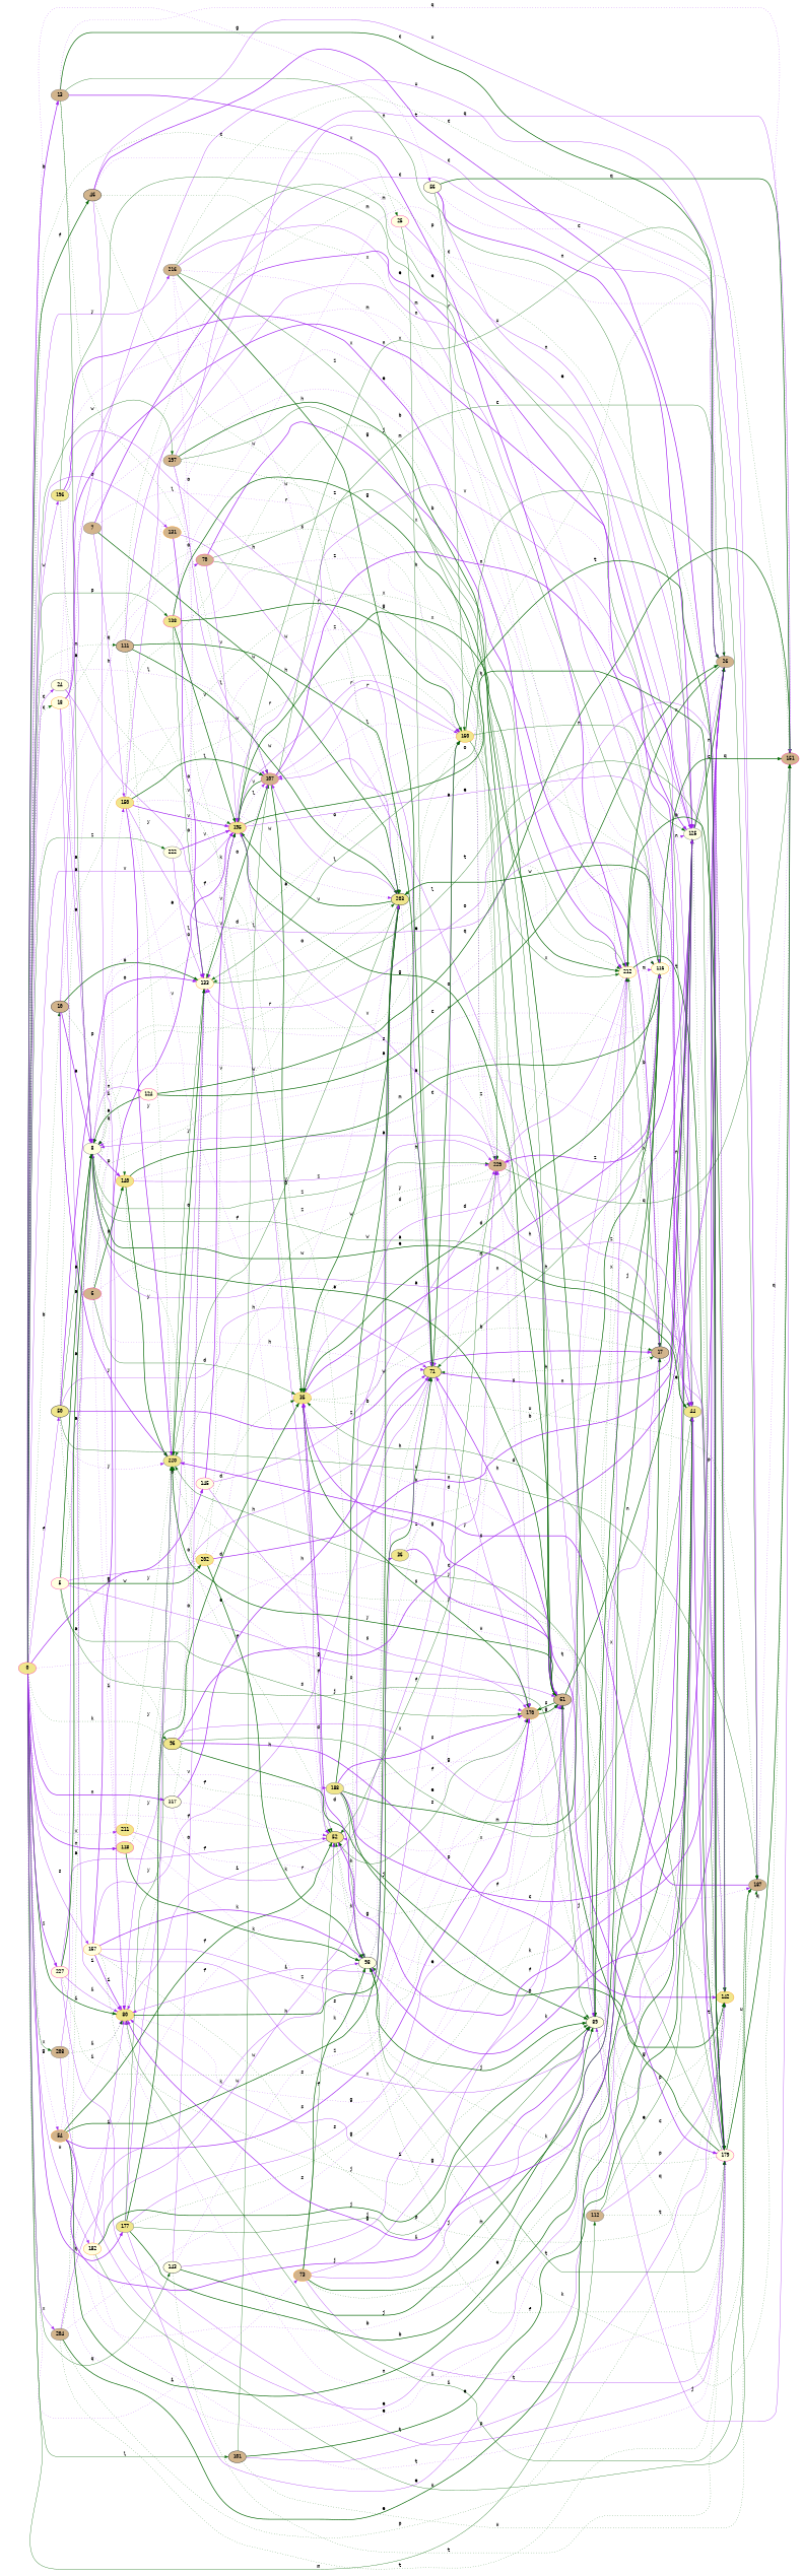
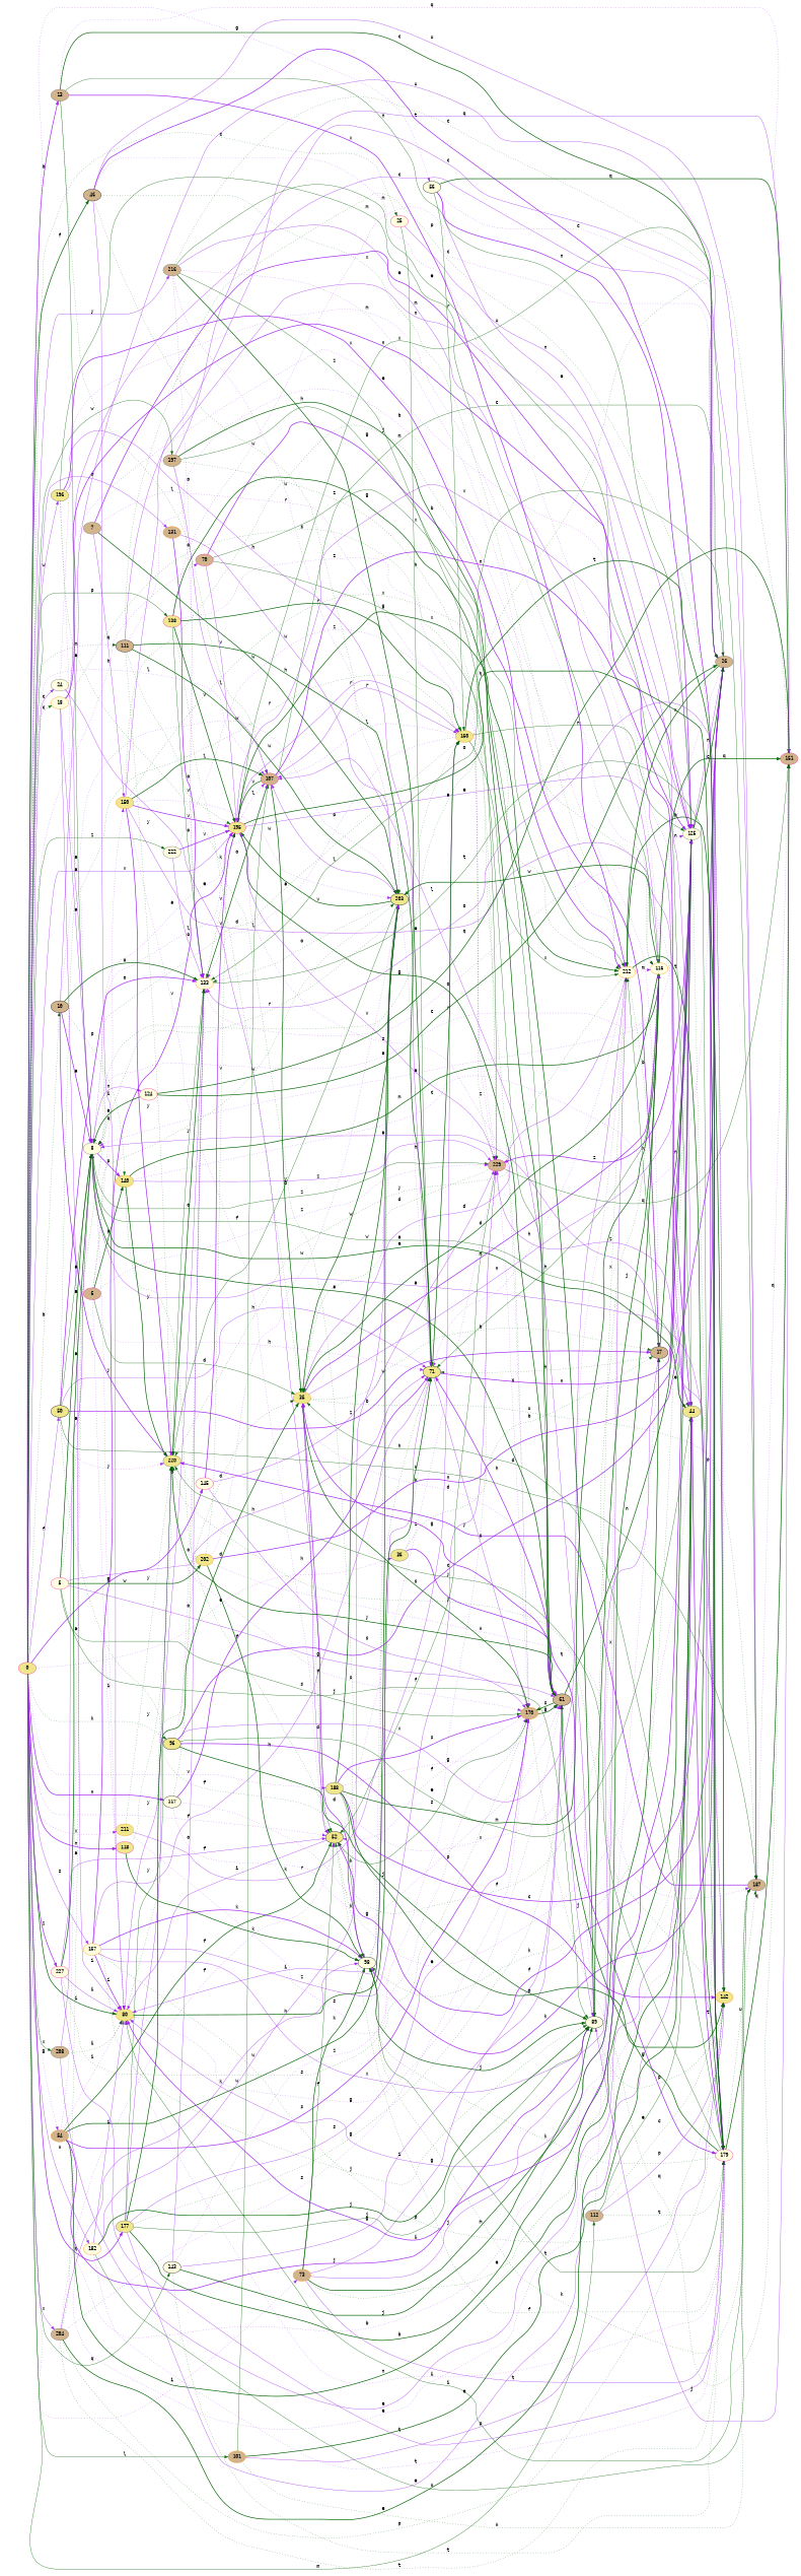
  strict digraph {
    fontname="DejaVu Sans Mono"
    rankdir=LR
    node [color=gray40 fillcolor=tan fontname="DejaVu Sans Mono" style=filled]
    edge [color=purple fontname="DejaVu Sans Mono" style=dotted]
    0 [color=deeppink fillcolor=khaki]
    10 [color=black]
    13
    18 [color=darkorange fillcolor=lightyellow]
    24 [fillcolor=lightyellow]
    25 [color=deeppink fillcolor=lightyellow]
    36 [fillcolor=khaki]
    46 [color=black]
    50 [color=black fillcolor=khaki]
    52 [color=black fillcolor=khaki]
    54 [color=darkorange]
    56 [color=black fillcolor=lightyellow]
    70 [color=deeppink]
    73 [color=darkorange]
    80 [color=darkorange fillcolor=khaki]
    96 [color=black fillcolor=khaki]
-   101 [color=black]
+   101 [color=darkorange]
    107 [color=deeppink]
    111 [color=black]
    112
    117 [color=black fillcolor=lightyellow]
    118 [color=deeppink fillcolor=khaki]
    131 [color=darkorange]
    138 [color=deeppink fillcolor=khaki]
    143 [color=black fillcolor=lightyellow]
    145 [color=deeppink fillcolor=lightyellow]
    167 [color=darkorange fillcolor=lightyellow]
    177 [fillcolor=khaki]
    182 [color=darkorange fillcolor=lightyellow]
    188 [fillcolor=khaki]
    195 [color=deeppink fillcolor=khaki]
    196 [fillcolor=khaki]
    197
    204
    208
    211 [color=darkorange fillcolor=khaki]
    216
    222 [fillcolor=lightyellow]
    227 [color=deeppink fillcolor=lightyellow]
    8 [fillcolor=lightyellow]
    140 [color=darkorange fillcolor=khaki]
    203 [color=black fillcolor=khaki]
    133 [color=darkorange fillcolor=lightyellow]
    187
    220 [fillcolor=khaki]
    26
    125 [fillcolor=lightyellow]
    151 [color=deeppink]
    212 [color=darkorange fillcolor=lightyellow]
    170 [color=darkorange]
    44 [fillcolor=khaki]
    116 [color=darkorange fillcolor=lightyellow]
    71 [color=black fillcolor=khaki]
    17 [color=black]
    179 [color=deeppink fillcolor=lightyellow]
    160 [color=darkorange fillcolor=khaki]
    35 [color=darkorange fillcolor=khaki]
    229 [color=deeppink]
    98 [color=black fillcolor=lightyellow]
    89 [color=black fillcolor=lightyellow]
    61 [color=black]
    142 [color=darkorange fillcolor=khaki]
    5 [color=deeppink fillcolor=lightyellow]
    202 [color=darkorange fillcolor=khaki]
    124 [color=deeppink fillcolor=lightyellow]
    6 [color=deeppink]
    150 [color=darkorange fillcolor=khaki]
    7
    0 -> 10 [color=darkgreen label=b]
    0 -> 13 [label=b style=bold]
    0 -> 18 [color=darkgreen label=c]
    0 -> 24 [label=c style=solid]
    0 -> 25 [color=darkgreen label=c]
    0 -> 36 [label=e]
    0 -> 46 [color=darkgreen label=f style=bold]
    0 -> 50 [label=f style=solid]
    0 -> 52 [label=f]
    0 -> 54 [label=g]
    0 -> 56 [label=g]
    0 -> 70 [label=h]
    0 -> 73 [label=i]
    0 -> 80 [color=darkgreen label=i style=bold]
    0 -> 96 [color=darkgreen label=k]
    0 -> 101 [color=darkgreen label=l style=solid]
    0 -> 107 [label=l]
    0 -> 111 [color=darkgreen label=m]
    0 -> 112 [color=darkgreen label=m style=solid]
    0 -> 117 [label=n style=bold]
    0 -> 118 [label=n style=bold]
    0 -> 131 [label=o style=solid]
    0 -> 138 [color=darkgreen label=p style=solid]
    0 -> 143 [color=darkgreen label=q style=solid]
    0 -> 145 [label=q style=bold]
    0 -> 167 [label=s style=solid]
    0 -> 177 [label=t style=bold]
    0 -> 182 [label=u style=solid]
    0 -> 188 [label=v]
    0 -> 195 [label=v style=solid]
    0 -> 196 [label=w style=solid]
    0 -> 197 [color=darkgreen label=w style=solid]
    0 -> 204 [label=x style=solid]
    0 -> 208 [color=darkgreen label=x style=solid]
    0 -> 211 [label=x]
    0 -> 216 [label=y style=solid]
    0 -> 222 [color=darkgreen label=z style=solid]
    0 -> 227 [label=z style=bold]
    10 -> 8 [label=a style=bold]
    10 -> 140 [color=darkgreen label=p]
    10 -> 203 [label=w]
    10 -> 133 [color=darkgreen label=o style=bold]
    10 -> 187 [label=u style=solid]
    10 -> 220 [label=y style=bold]
    13 -> 107 [color=darkgreen label=l]
    13 -> 8 [color=darkgreen label=a style=solid]
    13 -> 26 [color=darkgreen label=c style=bold]
    13 -> 125 [color=darkgreen label=n style=solid]
    13 -> 151 [label=q]
    13 -> 212 [label=x style=bold]
    18 -> 80 [label=i style=solid]
    18 -> 8 [label=a style=solid]
    18 -> 26 [label=c style=solid]
    18 -> 125 [label=n style=bold]
    18 -> 170 [color=darkgreen label=s]
    18 -> 44 [label=e]
-   24 -> 52 [label=f style=solid]
+   24 -> 52 [label=e style=solid]
    24 -> 8 [label=a style=solid]
    24 -> 116 [label=m]
    25 -> 125 [label=n style=solid]
    25 -> 71 [color=darkgreen label=h style=solid]
    36 -> 71 [label=h]
    36 -> 17 [color=darkgreen label=b]
    36 -> 179 [label=t style=bold]
    46 -> 80 [label=i style=solid]
    46 -> 203 [color=darkgreen label=w]
    46 -> 187 [label=u style=solid]
    46 -> 212 [color=darkgreen label=x]
    46 -> 116 [label=m]
    46 -> 179 [label=t style=bold]
    50 -> 52 [color=darkgreen label=f]
    50 -> 8 [color=darkgreen label=a style=solid]
    50 -> 133 [label=o style=bold]
    50 -> 187 [color=darkgreen label=u style=solid]
    50 -> 220 [label=y]
    50 -> 71 [label=h style=solid]
    50 -> 17 [label=b style=bold]
    50 -> 160 [color=darkgreen label=r]
    52 -> 80 [label=i style=solid]
    52 -> 170 [color=darkgreen label=s style=solid]
    52 -> 35 [label=d style=solid]
    52 -> 229 [label=z]
    52 -> 98 [color=darkgreen label=k]
    54 -> 52 [color=darkgreen label=f style=bold]
    54 -> 80 [label=i]
    54 -> 8 [label=a]
    54 -> 203 [color=darkgreen label=w style=bold]
    54 -> 125 [color=darkgreen label=n style=bold]
    54 -> 170 [label=s style=bold]
    54 -> 44 [label=e]
    54 -> 17 [label=b]
    54 -> 89 [label=j style=bold]
    56 -> 26 [label=c]
    56 -> 125 [label=n style=bold]
    56 -> 151 [color=darkgreen label=q style=bold]
    56 -> 44 [label=e style=solid]
    56 -> 160 [color=darkgreen label=r style=solid]
    70 -> 195 [label=v style=solid]
    70 -> 212 [color=darkgreen label=x style=solid]
    70 -> 17 [label=b style=bold]
    70 -> 61 [color=darkgreen label=g style=solid]
    73 -> 52 [color=darkgreen label=f style=solid]
    73 -> 44 [color=darkgreen label=e]
    73 -> 116 [color=darkgreen label=m style=bold]
    73 -> 179 [label=t style=solid]
    73 -> 98 [color=darkgreen label=k style=bold]
    73 -> 89 [label=j style=solid]
    73 -> 61 [label=g style=solid]
    80 -> 220 [label=y style=solid]
    80 -> 71 [color=darkgreen label=h style=bold]
    80 -> 35 [color=darkgreen label=d]
    80 -> 61 [label=g]
    96 -> 133 [label=o]
    96 -> 26 [label=c style=bold]
    96 -> 212 [label=x style=solid]
    96 -> 44 [color=darkgreen label=e style=solid]
    96 -> 89 [color=darkgreen label=j style=bold]
    96 -> 142 [label=p style=bold]
    101 -> 107 [color=darkgreen label=l style=solid]
    101 -> 187 [color=darkgreen label=u]
    101 -> 44 [color=darkgreen label=e style=bold]
    101 -> 142 [label=p style=solid]
    107 -> 195 [color=darkgreen label=v style=bold]
    107 -> 133 [color=darkgreen label=o style=bold]
    107 -> 26 [color=darkgreen label=c style=solid]
    107 -> 125 [label=n style=bold]
    107 -> 160 [label=r style=solid]
    107 -> 35 [color=darkgreen label=d style=bold]
    111 -> 195 [color=darkgreen label=v]
    111 -> 203 [color=darkgreen label=w style=bold]
    111 -> 220 [color=darkgreen label=y]
    111 -> 125 [label=n style=solid]
    111 -> 71 [color=darkgreen label=h style=bold]
    111 -> 17 [label=b]
    111 -> 142 [color=darkgreen label=p]
    112 -> 26 [color=darkgreen label=c]
    112 -> 212 [label=x]
    112 -> 44 [color=darkgreen label=e style=solid]
    112 -> 179 [color=darkgreen label=t]
    112 -> 142 [label=p style=solid]
    117 -> 133 [color=darkgreen label=o]
    117 -> 44 [label=e]
    117 -> 71 [label=h style=bold]
    117 -> 61 [label=g]
    118 -> 220 [color=darkgreen label=y]
    118 -> 98 [color=darkgreen label=k style=bold]
    131 -> 203 [label=w style=solid]
    131 -> 133 [label=o style=bold]
    138 -> 195 [color=darkgreen label=v style=bold]
    138 -> 133 [color=darkgreen label=o style=solid]
    138 -> 26 [label=c]
    138 -> 160 [color=darkgreen label=r style=bold]
    138 -> 35 [color=darkgreen label=d]
    138 -> 229 [label=z]
    138 -> 61 [color=darkgreen label=g style=bold]
    143 -> 133 [label=o style=solid]
    143 -> 179 [color=darkgreen label=t]
    143 -> 229 [label=z]
    143 -> 89 [color=darkgreen label=j style=bold]
    143 -> 61 [label=g style=solid]
    145 -> 195 [label=v style=bold]
    145 -> 170 [label=s style=solid]
    145 -> 229 [label=z style=solid]
    167 -> 80 [label=i style=bold]
    167 -> 195 [label=v style=bold]
    167 -> 212 [label=x style=solid]
    167 -> 71 [label=h style=solid]
    167 -> 229 [label=z style=solid]
    167 -> 98 [label=k style=bold]
    167 -> 89 [color=darkgreen label=j]
    167 -> 142 [color=darkgreen label=p]
    177 -> 133 [label=o style=solid]
    177 -> 220 [color=darkgreen label=y style=solid]
    177 -> 170 [label=s style=solid]
    177 -> 44 [label=e style=solid]
    177 -> 17 [color=darkgreen label=b style=bold]
    177 -> 35 [color=darkgreen label=d style=bold]
    177 -> 89 [color=darkgreen label=j style=solid]
    177 -> 61 [color=darkgreen label=g]
    182 -> 80 [label=i style=solid]
    182 -> 203 [label=w style=solid]
    182 -> 187 [color=darkgreen label=u style=solid]
    182 -> 179 [label=t]
    182 -> 89 [color=darkgreen label=j style=bold]
    188 -> 203 [color=darkgreen label=w style=bold]
    188 -> 26 [label=c style=bold]
    188 -> 212 [label=x]
    188 -> 170 [label=s style=bold]
    188 -> 116 [color=darkgreen label=m style=bold]
    188 -> 98 [color=darkgreen label=k style=solid]
    188 -> 61 [label=g]
    188 -> 142 [color=darkgreen label=p style=bold]
    195 -> 107 [label=l]
    195 -> 8 [label=a]
    195 -> 187 [color=darkgreen label=u style=solid]
    195 -> 212 [color=darkgreen label=x style=bold]
    195 -> 170 [label=s]
    195 -> 44 [label=e style=solid]
    195 -> 179 [color=darkgreen label=t style=bold]
    195 -> 160 [label=r style=solid]
    195 -> 61 [color=darkgreen label=g style=bold]
    196 -> 8 [label=a]
    196 -> 212 [label=x style=bold]
    196 -> 116 [color=darkgreen label=m style=solid]
    196 -> 71 [label=h style=solid]
    196 -> 98 [color=darkgreen label=k]
    197 -> 107 [label=l style=solid]
    197 -> 133 [label=o]
    197 -> 26 [label=c style=solid]
    197 -> 229 [color=darkgreen label=z]
    197 -> 89 [color=darkgreen label=j style=bold]
    197 -> 61 [color=darkgreen label=g style=solid]
    204 -> 52 [label=f]
    204 -> 8 [color=darkgreen label=a]
    204 -> 170 [label=s]
    204 -> 44 [color=darkgreen label=e style=bold]
    204 -> 179 [color=darkgreen label=t]
    204 -> 98 [label=k style=solid]
    204 -> 142 [color=darkgreen label=p]
    208 -> 80 [color=darkgreen label=i]
    208 -> 8 [label=a style=solid]
    208 -> 44 [label=e style=solid]
    211 -> 220 [color=darkgreen label=y]
    211 -> 170 [label=s]
    211 -> 160 [label=r style=solid]
    216 -> 203 [label=w]
    216 -> 133 [label=o]
    216 -> 26 [color=darkgreen label=c]
    216 -> 212 [label=x]
    216 -> 44 [color=darkgreen label=e style=solid]
    216 -> 116 [label=m style=solid]
    216 -> 71 [color=darkgreen label=h style=bold]
    216 -> 229 [color=darkgreen label=z style=solid]
    222 -> 195 [label=v style=bold]
    222 -> 133 [label=o style=solid]
    222 -> 229 [label=z]
    227 -> 52 [label=f style=solid]
    227 -> 80 [label=i style=solid]
    227 -> 8 [color=darkgreen label=a style=bold]
    227 -> 170 [color=darkgreen label=s]
    227 -> 179 [label=t style=solid]
    8 -> 80 [label=i]
    8 -> 107 [label=l]
    8 -> 140 [label=p style=bold]
    8 -> 44 [color=darkgreen label=e style=bold]
    8 -> 229 [color=darkgreen label=z style=solid]
    8 -> 124 [label=n style=solid]
    140 -> 52 [color=darkgreen label=f]
    140 -> 220 [color=darkgreen label=y style=bold]
    140 -> 26 [label=c]
    140 -> 116 [color=darkgreen label=m style=bold]
    140 -> 229 [label=z style=solid]
    203 -> 107 [label=l style=solid]
    203 -> 195 [color=darkgreen label=v style=bold]
    203 -> 133 [color=darkgreen label=o]
    203 -> 220 [color=darkgreen label=y style=solid]
    203 -> 71 [label=h]
    133 -> 195 [color=darkgreen label=v]
    133 -> 220 [color=darkgreen label=y style=solid]
    133 -> 179 [color=darkgreen label=t style=solid]
    187 -> 80 [color=darkgreen label=i style=solid]
    187 -> 220 [label=y style=bold]
    187 -> 151 [label=q]
    187 -> 98 [color=darkgreen label=k]
    220 -> 133 [color=darkgreen label=o style=bold]
    220 -> 170 [label=s]
    26 -> 52 [label=f style=bold]
    26 -> 8 [label=a]
    26 -> 133 [color=darkgreen label=o style=solid]
    26 -> 125 [label=n style=solid]
    26 -> 212 [color=darkgreen label=x style=bold]
    26 -> 98 [label=k style=bold]
    125 -> 80 [label=i style=bold]
    125 -> 195 [label=v style=solid]
    125 -> 26 [color=darkgreen label=c style=bold]
    125 -> 229 [label=z style=bold]
    125 -> 98 [color=darkgreen label=k]
    125 -> 142 [color=darkgreen label=p]
    151 -> 8 [color=darkgreen label=a]
    151 -> 89 [label=j style=solid]
    212 -> 220 [color=darkgreen label=y]
    212 -> 116 [label=m]
    212 -> 71 [label=h]
    212 -> 17 [color=darkgreen label=b]
    212 -> 179 [color=darkgreen label=t style=bold]
    212 -> 35 [label=d style=solid]
    212 -> 142 [color=darkgreen label=p style=bold]
    170 -> 52 [label=f]
    170 -> 151 [color=darkgreen label=q]
    170 -> 61 [color=darkgreen label=g style=bold]
    44 -> 8 [color=darkgreen label=a style=solid]
    44 -> 133 [label=o]
    44 -> 179 [label=t style=bold]
    116 -> 52 [color=darkgreen label=f]
    116 -> 8 [label=a]
    116 -> 203 [color=darkgreen label=w style=bold]
    116 -> 125 [label=n]
    116 -> 151 [color=darkgreen label=q style=bold]
    116 -> 71 [color=darkgreen label=h style=solid]
    116 -> 35 [color=darkgreen label=d style=bold]
    116 -> 89 [color=darkgreen label=j style=bold]
    71 -> 80 [label=i style=solid]
    71 -> 125 [label=n style=bold]
    71 -> 170 [label=s style=solid]
    71 -> 160 [color=darkgreen label=r style=bold]
    17 -> 80 [label=i style=solid]
    17 -> 8 [label=a style=solid]
    17 -> 125 [color=darkgreen label=n style=bold]
    17 -> 212 [color=darkgreen label=x style=solid]
    17 -> 44 [color=darkgreen label=e]
    17 -> 71 [color=darkgreen label=h]
    179 -> 52 [color=darkgreen label=f]
    179 -> 80 [label=i]
    179 -> 187 [color=darkgreen label=u]
    179 -> 220 [color=darkgreen label=y style=solid]
    179 -> 151 [color=darkgreen label=q style=bold]
    179 -> 35 [color=darkgreen label=d style=solid]
    179 -> 229 [label=z style=solid]
    179 -> 98 [color=darkgreen label=k]
    179 -> 61 [color=darkgreen label=g style=bold]
    160 -> 107 [label=l]
    160 -> 8 [color=darkgreen label=a]
    160 -> 133 [label=o]
    160 -> 125 [color=darkgreen label=n style=solid]
    160 -> 212 [color=darkgreen label=x style=solid]
    160 -> 179 [color=darkgreen label=t style=bold]
    160 -> 229 [color=darkgreen label=z]
    35 -> 52 [color=darkgreen label=f]
    35 -> 203 [color=darkgreen label=w style=bold]
    35 -> 187 [color=darkgreen label=u]
    35 -> 125 [label=n style=solid]
    35 -> 170 [color=darkgreen label=s style=bold]
    35 -> 116 [label=m style=bold]
    35 -> 17 [color=darkgreen label=b]
    35 -> 61 [label=g style=bold]
    229 -> 52 [color=darkgreen label=f style=solid]
    229 -> 195 [label=v style=solid]
    229 -> 151 [color=darkgreen label=q style=solid]
    229 -> 170 [label=s]
    229 -> 35 [color=darkgreen label=d]
    98 -> 203 [label=w]
    98 -> 71 [color=darkgreen label=h]
    98 -> 179 [color=darkgreen label=t style=solid]
    98 -> 35 [label=d style=bold]
    98 -> 89 [color=darkgreen label=j style=bold]
    89 -> 107 [label=l style=solid]
    89 -> 212 [color=darkgreen label=x]
    89 -> 35 [label=d]
    89 -> 142 [color=darkgreen label=p]
    61 -> 8 [color=darkgreen label=a style=bold]
    61 -> 220 [color=darkgreen label=y style=bold]
    61 -> 125 [color=darkgreen label=n style=bold]
    61 -> 170 [color=darkgreen label=s style=bold]
    61 -> 71 [label=h style=bold]
    61 -> 89 [label=j style=solid]
    142 -> 8 [label=a style=solid]
    142 -> 133 [label=o style=solid]
    142 -> 220 [color=darkgreen label=y]
    5 -> 8 [color=darkgreen label=a style=bold]
    5 -> 170 [color=darkgreen label=s style=solid]
    5 -> 71 [label=h style=solid]
    5 -> 160 [color=darkgreen label=r]
    5 -> 89 [color=darkgreen label=j style=solid]
    5 -> 61 [label=g style=solid]
    5 -> 202 [color=darkgreen label=w style=bold]
    202 -> 195 [color=darkgreen label=v]
    202 -> 203 [label=w]
    202 -> 187 [label=u]
    202 -> 125 [label=n style=bold]
    202 -> 98 [color=darkgreen label=k style=bold]
    124 -> 8 [color=darkgreen label=a style=bold]
    124 -> 26 [color=darkgreen label=c style=bold]
    124 -> 151 [color=darkgreen label=q style=bold]
    6 -> 80 [label=i]
    6 -> 140 [color=darkgreen label=p style=bold]
    6 -> 203 [color=darkgreen label=w]
    6 -> 71 [label=h]
    6 -> 35 [color=darkgreen label=d style=solid]
    6 -> 229 [label=z]
    6 -> 150 [label=q]
    150 -> 52 [label=f]
    150 -> 107 [color=darkgreen label=l style=bold]
    150 -> 195 [label=v style=bold]
    150 -> 203 [label=w]
    150 -> 220 [label=y style=bold]
    150 -> 151 [label=q style=solid]
    150 -> 212 [color=darkgreen label=x]
    150 -> 44 [label=e style=solid]
    150 -> 116 [color=darkgreen label=m]
    7 -> 203 [color=darkgreen label=w style=bold]
    7 -> 44 [label=e style=bold]
    7 -> 160 [label=r]
    7 -> 150 [label=q style=solid]
  }
